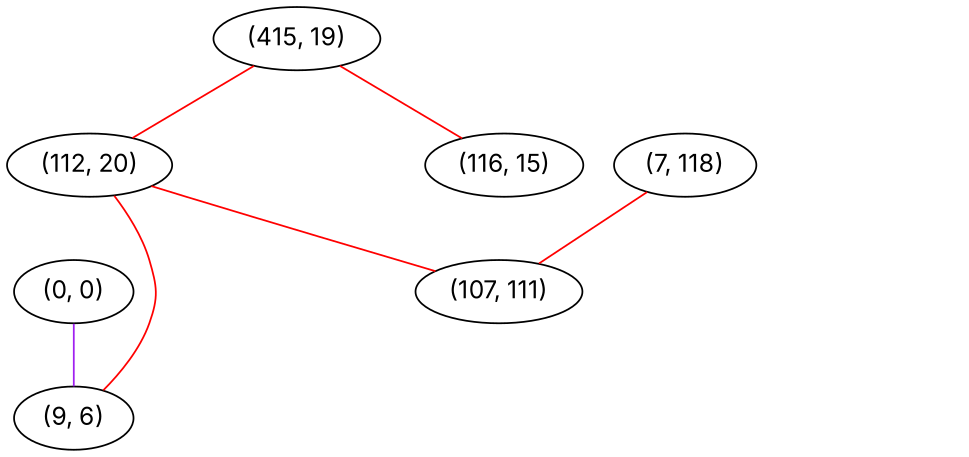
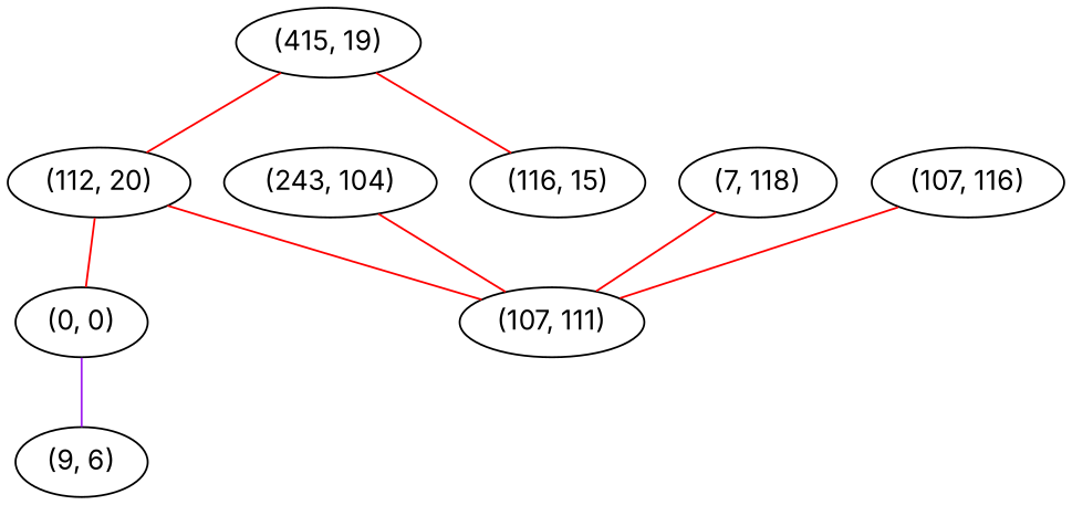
  graph {
    fontname=Inter
    node [fontname=Inter]
    edge [color=red fontname=Inter weight=1]
+   "(243, 104)"
    "(107, 111)"
    "(0, 0)"
    "(9, 6)"
    n5 [label="(415, 19)"]
    "(112, 20)"
    "(116, 15)"
    n8 [label="(7, 118)"]
+   "(107, 116)"
+   "(243, 104)" -- "(107, 111)"
    "(0, 0)" -- "(9, 6)" [color=purple weight=4]
    n5 -- "(112, 20)"
    n5 -- "(116, 15)"
    "(112, 20)" -- "(107, 111)"
-   "(112, 20)" -- "(9, 6)"
+   "(112, 20)" -- "(0, 0)"
    n8 -- "(107, 111)"
+   "(107, 116)" -- "(107, 111)"
  }
